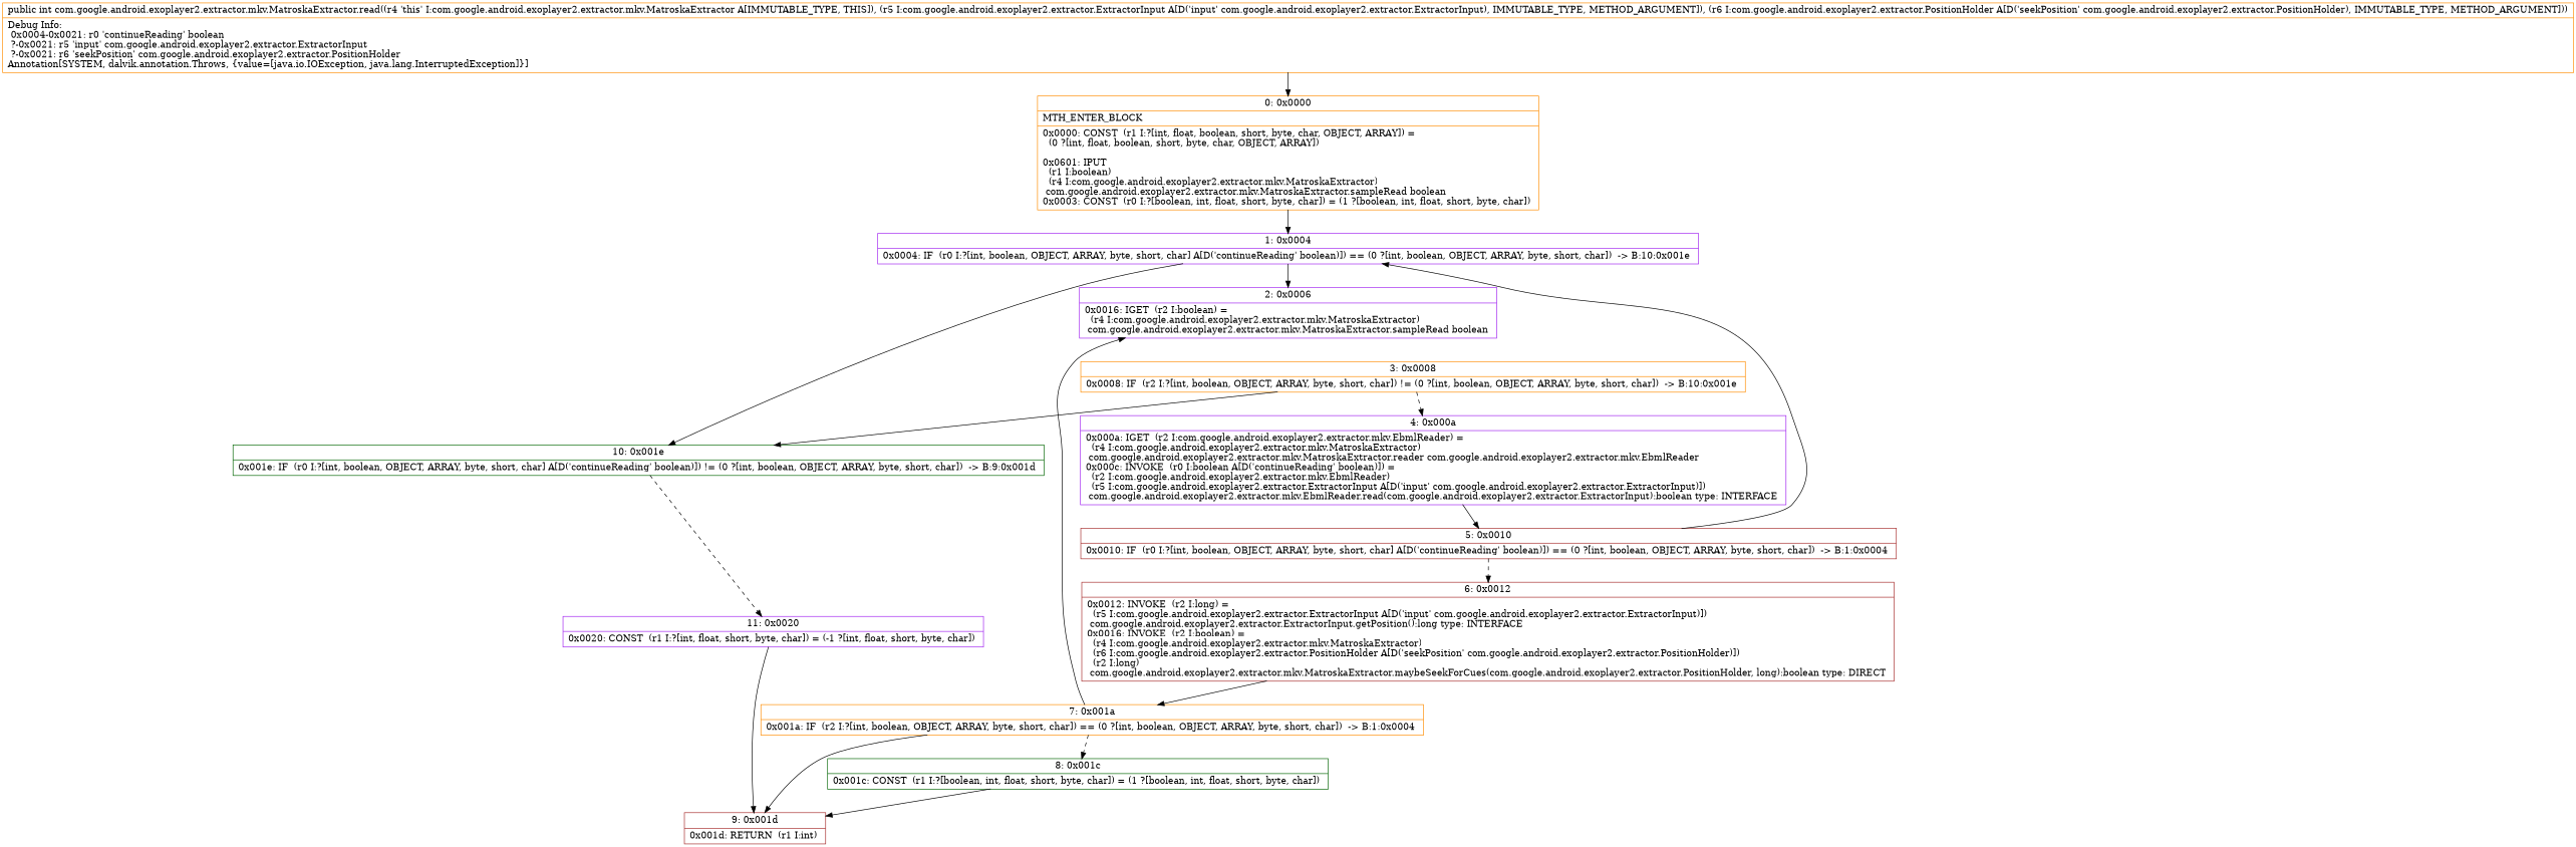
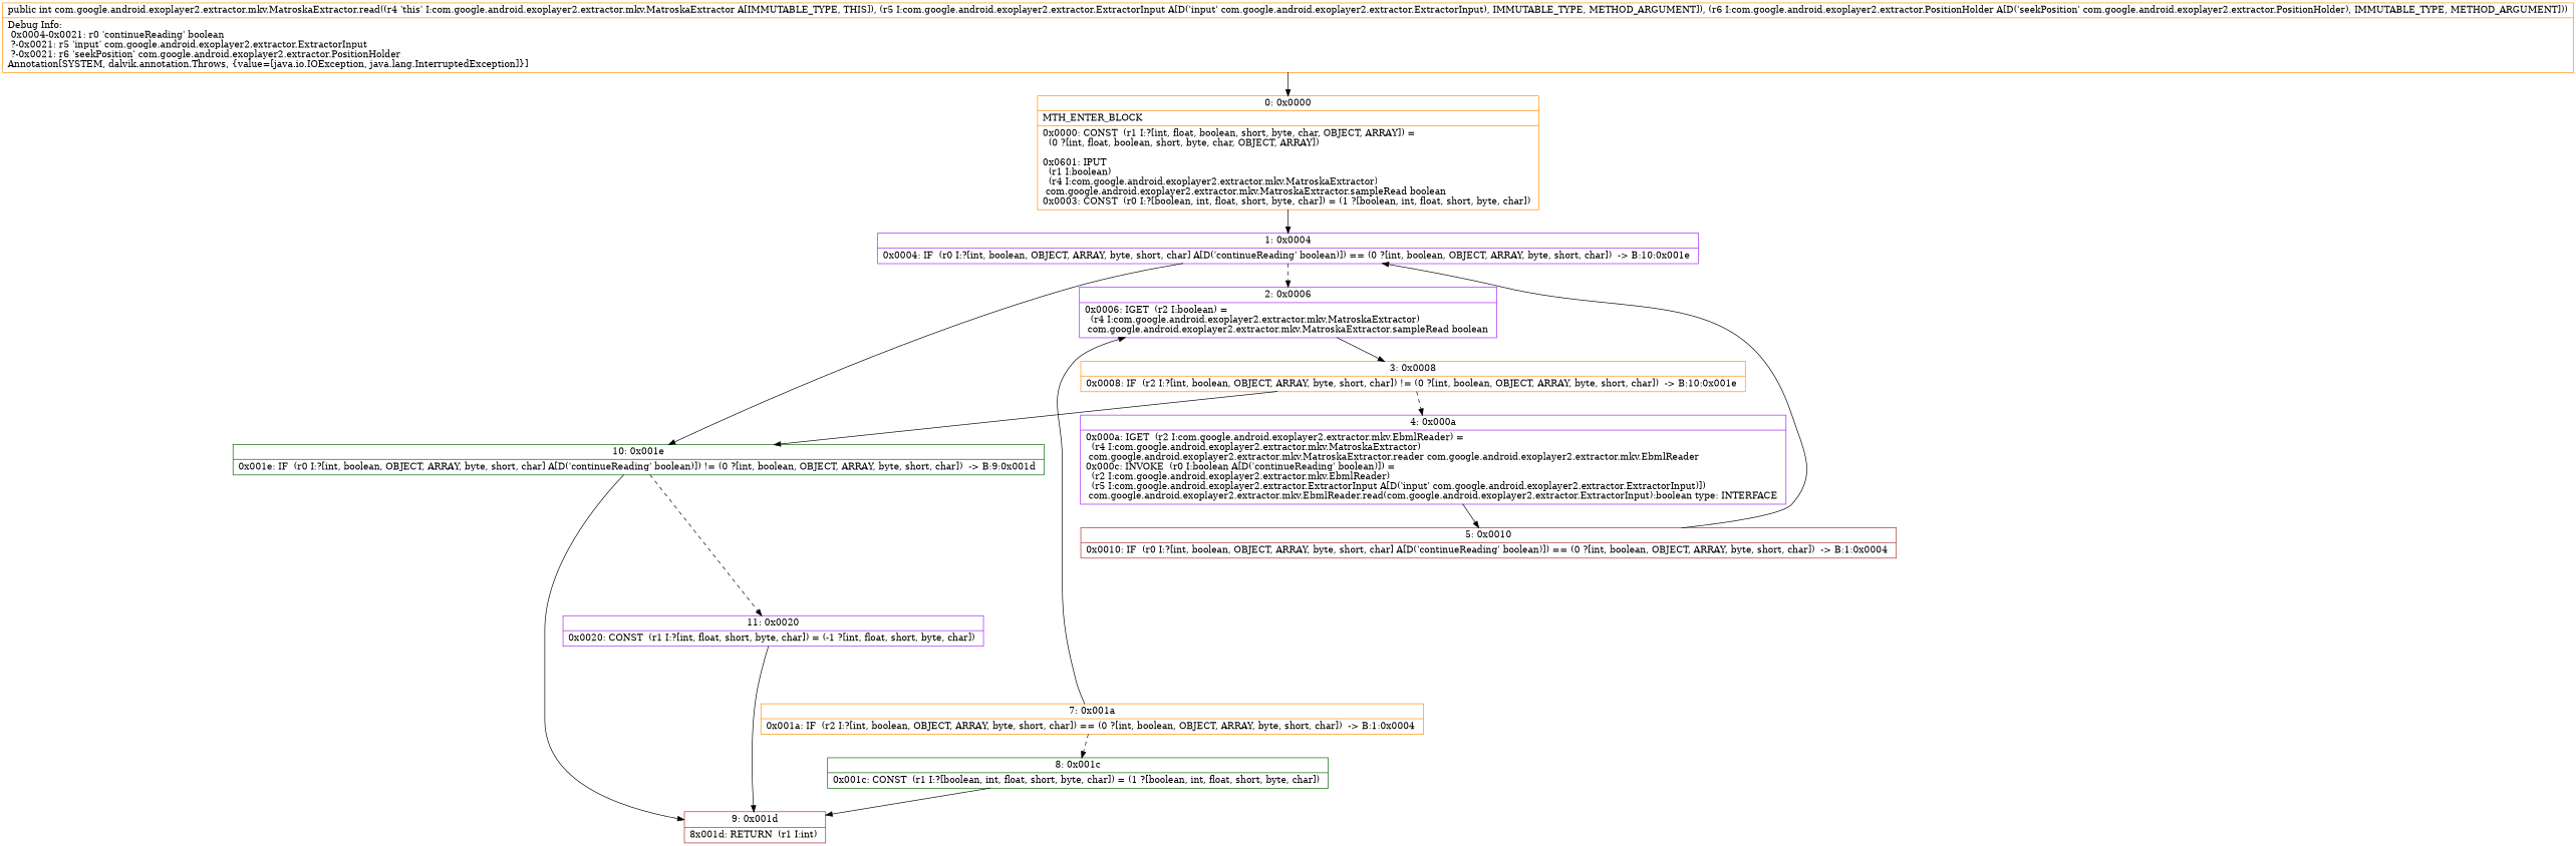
  digraph {
    node [color=darkorange shape=record]
    n1 [label="{0\:\ 0x0000|MTH_ENTER_BLOCK\l|0x0000: CONST  (r1 I:?[int, float, boolean, short, byte, char, OBJECT, ARRAY]) = \l  (0 ?[int, float, boolean, short, byte, char, OBJECT, ARRAY])\l \l0x0601: IPUT  \l  (r1 I:boolean)\l  (r4 I:com.google.android.exoplayer2.extractor.mkv.MatroskaExtractor)\l com.google.android.exoplayer2.extractor.mkv.MatroskaExtractor.sampleRead boolean \l0x0003: CONST  (r0 I:?[boolean, int, float, short, byte, char]) = (1 ?[boolean, int, float, short, byte, char]) \l}"]
    n2 [color=purple label="{1\:\ 0x0004|0x0004: IF  (r0 I:?[int, boolean, OBJECT, ARRAY, byte, short, char] A[D('continueReading' boolean)]) == (0 ?[int, boolean, OBJECT, ARRAY, byte, short, char])  \-\> B:10:0x001e \l}"]
-   n3 [color=purple label="{2\:\ 0x0006|0x0016: IGET  (r2 I:boolean) = \l  (r4 I:com.google.android.exoplayer2.extractor.mkv.MatroskaExtractor)\l com.google.android.exoplayer2.extractor.mkv.MatroskaExtractor.sampleRead boolean \l}"]
+   n3 [color=purple label="{2\:\ 0x0006|0x0006: IGET  (r2 I:boolean) = \l  (r4 I:com.google.android.exoplayer2.extractor.mkv.MatroskaExtractor)\l com.google.android.exoplayer2.extractor.mkv.MatroskaExtractor.sampleRead boolean \l}"]
    n4 [color=darkgreen label="{10\:\ 0x001e|0x001e: IF  (r0 I:?[int, boolean, OBJECT, ARRAY, byte, short, char] A[D('continueReading' boolean)]) != (0 ?[int, boolean, OBJECT, ARRAY, byte, short, char])  \-\> B:9:0x001d \l}"]
    n5 [label="{3\:\ 0x0008|0x0008: IF  (r2 I:?[int, boolean, OBJECT, ARRAY, byte, short, char]) != (0 ?[int, boolean, OBJECT, ARRAY, byte, short, char])  \-\> B:10:0x001e \l}"]
-   n6 [color=brown label="{9\:\ 0x001d|0x001d: RETURN  (r1 I:int) \l}"]
+   n6 [color=brown label="{9\:\ 0x001d|8x001d: RETURN  (r1 I:int) \l}"]
    n7 [color=purple label="{11\:\ 0x0020|0x0020: CONST  (r1 I:?[int, float, short, byte, char]) = (\-1 ?[int, float, short, byte, char]) \l}"]
    n8 [color=purple label="{4\:\ 0x000a|0x000a: IGET  (r2 I:com.google.android.exoplayer2.extractor.mkv.EbmlReader) = \l  (r4 I:com.google.android.exoplayer2.extractor.mkv.MatroskaExtractor)\l com.google.android.exoplayer2.extractor.mkv.MatroskaExtractor.reader com.google.android.exoplayer2.extractor.mkv.EbmlReader \l0x000c: INVOKE  (r0 I:boolean A[D('continueReading' boolean)]) = \l  (r2 I:com.google.android.exoplayer2.extractor.mkv.EbmlReader)\l  (r5 I:com.google.android.exoplayer2.extractor.ExtractorInput A[D('input' com.google.android.exoplayer2.extractor.ExtractorInput)])\l com.google.android.exoplayer2.extractor.mkv.EbmlReader.read(com.google.android.exoplayer2.extractor.ExtractorInput):boolean type: INTERFACE \l}"]
    n9 [color=brown label="{5\:\ 0x0010|0x0010: IF  (r0 I:?[int, boolean, OBJECT, ARRAY, byte, short, char] A[D('continueReading' boolean)]) == (0 ?[int, boolean, OBJECT, ARRAY, byte, short, char])  \-\> B:1:0x0004 \l}"]
-   n10 [color=brown label="{6\:\ 0x0012|0x0012: INVOKE  (r2 I:long) = \l  (r5 I:com.google.android.exoplayer2.extractor.ExtractorInput A[D('input' com.google.android.exoplayer2.extractor.ExtractorInput)])\l com.google.android.exoplayer2.extractor.ExtractorInput.getPosition():long type: INTERFACE \l0x0016: INVOKE  (r2 I:boolean) = \l  (r4 I:com.google.android.exoplayer2.extractor.mkv.MatroskaExtractor)\l  (r6 I:com.google.android.exoplayer2.extractor.PositionHolder A[D('seekPosition' com.google.android.exoplayer2.extractor.PositionHolder)])\l  (r2 I:long)\l com.google.android.exoplayer2.extractor.mkv.MatroskaExtractor.maybeSeekForCues(com.google.android.exoplayer2.extractor.PositionHolder, long):boolean type: DIRECT \l}"]
    n11 [label="{7\:\ 0x001a|0x001a: IF  (r2 I:?[int, boolean, OBJECT, ARRAY, byte, short, char]) == (0 ?[int, boolean, OBJECT, ARRAY, byte, short, char])  \-\> B:1:0x0004 \l}"]
    n12 [color=darkgreen label="{8\:\ 0x001c|0x001c: CONST  (r1 I:?[boolean, int, float, short, byte, char]) = (1 ?[boolean, int, float, short, byte, char]) \l}"]
    n13 [label="{public int com.google.android.exoplayer2.extractor.mkv.MatroskaExtractor.read((r4 'this' I:com.google.android.exoplayer2.extractor.mkv.MatroskaExtractor A[IMMUTABLE_TYPE, THIS]), (r5 I:com.google.android.exoplayer2.extractor.ExtractorInput A[D('input' com.google.android.exoplayer2.extractor.ExtractorInput), IMMUTABLE_TYPE, METHOD_ARGUMENT]), (r6 I:com.google.android.exoplayer2.extractor.PositionHolder A[D('seekPosition' com.google.android.exoplayer2.extractor.PositionHolder), IMMUTABLE_TYPE, METHOD_ARGUMENT]))  | Debug Info:\l  0x0004\-0x0021: r0 'continueReading' boolean\l  ?\-0x0021: r5 'input' com.google.android.exoplayer2.extractor.ExtractorInput\l  ?\-0x0021: r6 'seekPosition' com.google.android.exoplayer2.extractor.PositionHolder\lAnnotation[SYSTEM, dalvik.annotation.Throws, \{value=[java.io.IOException, java.lang.InterruptedException]\}]\l}"]
    n1 -> n2
-   n2 -> n3 [style=solid]
+   n2 -> n3 [style=dashed]
    n2 -> n4
-   n11 -> n6
+   n3 -> n5
+   n4 -> n6
    n4 -> n7 [style=dashed]
    n5 -> n4
    n5 -> n8 [style=dashed]
    n7 -> n6
    n8 -> n9
    n9 -> n2
-   n9 -> n10 [style=dashed]
-   n10 -> n11
    n11 -> n3
    n11 -> n12 [style=dashed]
    n12 -> n6
    n13 -> n1
  }
